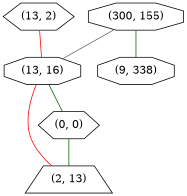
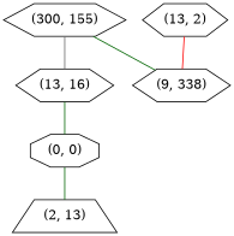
  graph {
    node [shape=hexagon]
    edge [color=darkgreen weight=1]
    "(2, 13)" [shape=trapezium]
-   "(0, 0)"
+   "(0, 0)" [shape=octagon]
    "(13, 2)"
-   "(13, 16)" [shape=octagon]
-   "(300, 155)" [shape=octagon]
-   "(9, 338)" [shape=octagon]
+   "(13, 16)"
+   "(300, 155)"
+   "(9, 338)"
    "(0, 0)" -- "(2, 13)" [weight=4]
-   "(13, 2)" -- "(13, 16)" [color=red]
-   "(13, 16)" -- "(2, 13)" [color=red]
+   "(13, 2)" -- "(9, 338)" [color=red]
    "(13, 16)" -- "(0, 0)"
    "(300, 155)" -- "(13, 16)" [color=gray40]
    "(300, 155)" -- "(9, 338)"
  }
